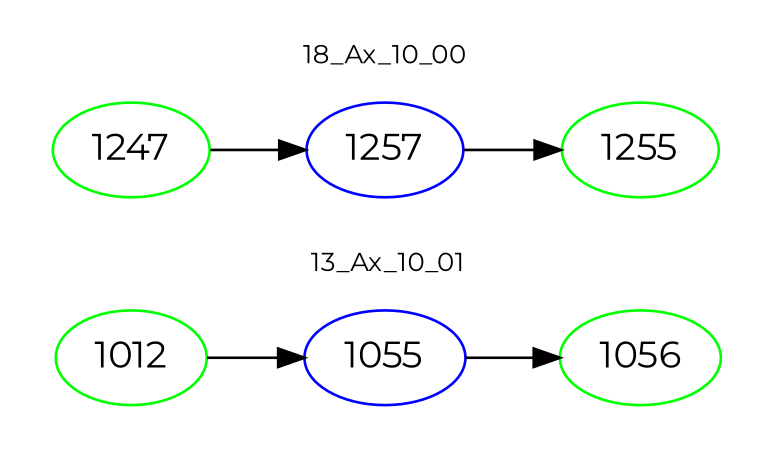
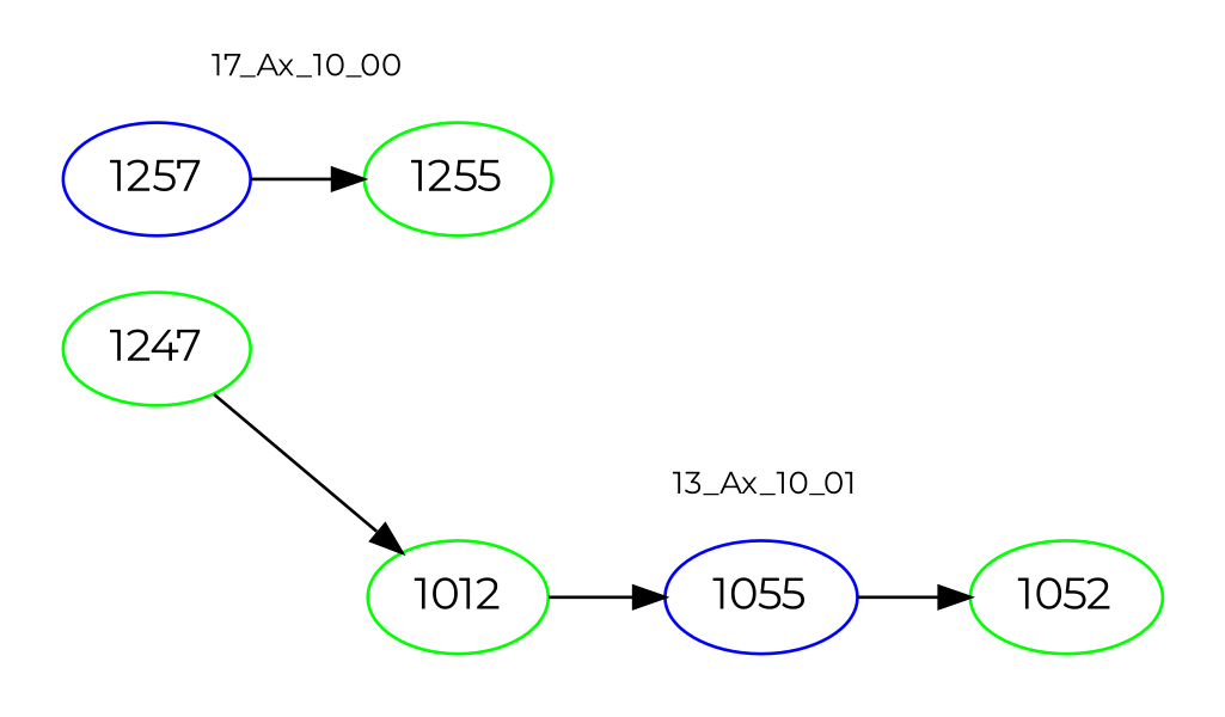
  digraph {
    fontname=Montserrat
    rankdir=LR
    node [color=green fontname=Montserrat]
    edge [color=black fontname=Montserrat]
    n1 [label=1012]
    n2 [color=blue label=1055]
-   n3 [label=1056]
+   n3 [label=1052]
    n4 [label=1247]
    n5 [color=blue label=1257]
    n6 [label=1255]
    subgraph cluster_1 {
      color=white
      fontsize=10
      label="13_Ax_10_01"
      n1
      n2
      n3
    }
    subgraph cluster_2 {
      color=white
      fontsize=10
-     label="18_Ax_10_00"
+     label="17_Ax_10_00"
      n4
      n5
      n6
    }
    n1 -> n2
    n2 -> n3
-   n4 -> n5
+   n4 -> n1
    n5 -> n6
  }
